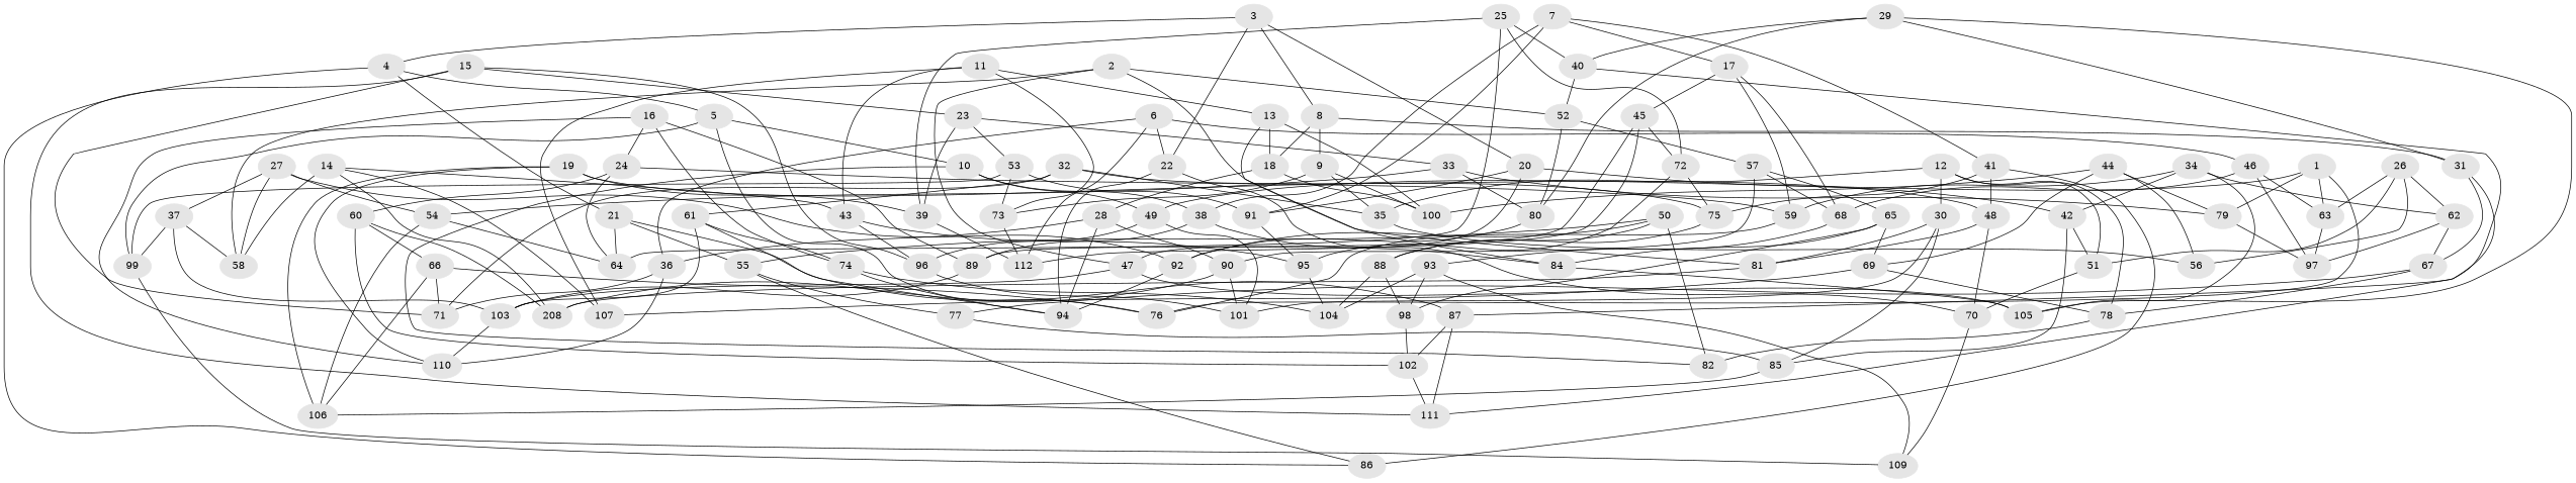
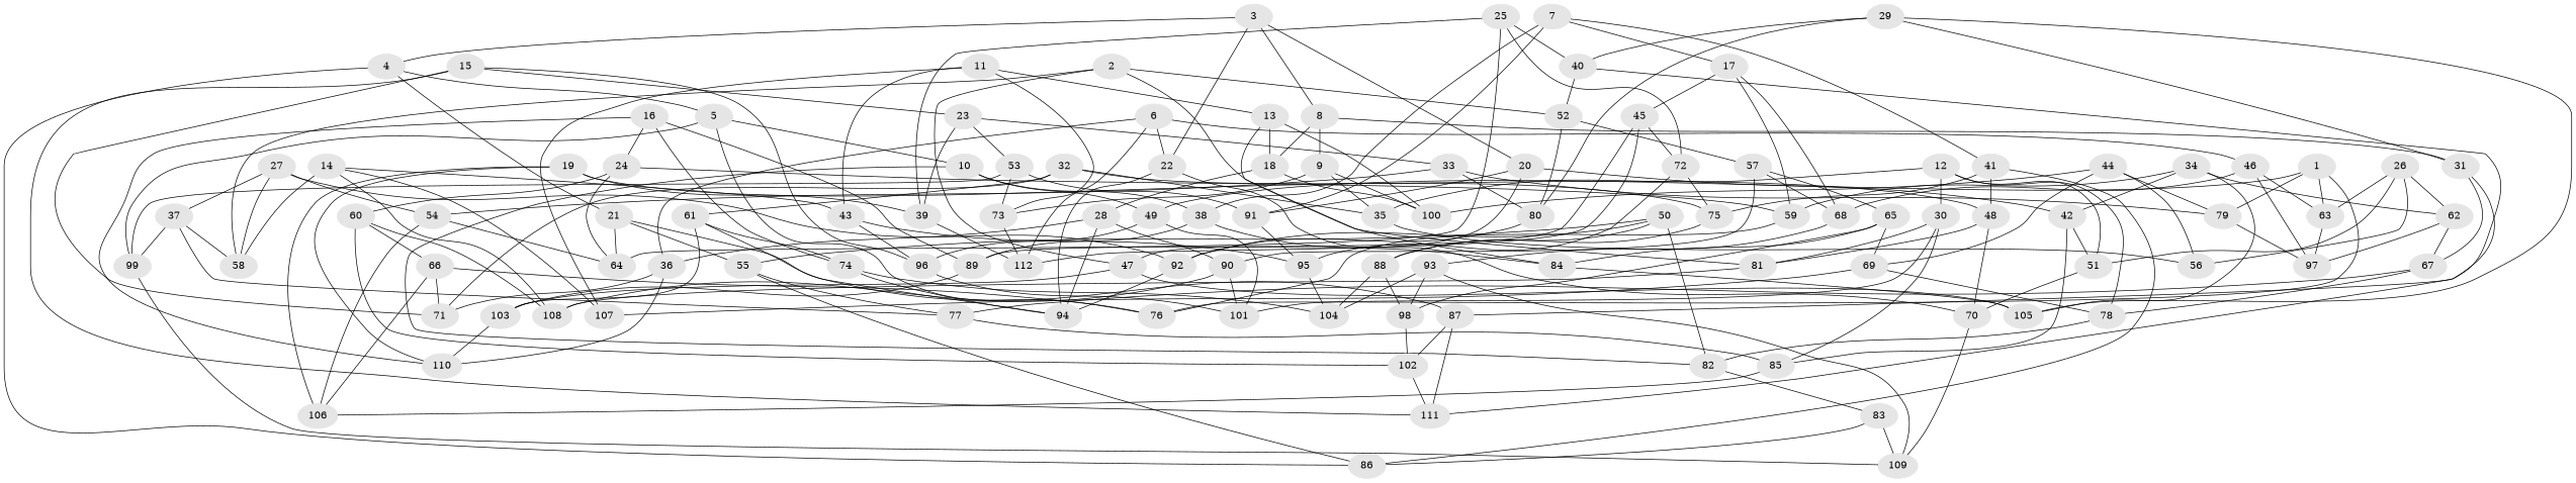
  graph {
    node [color=gray90 style=filled]
    1
    49
    63
    76
    79
    96
    101
    97
    2
    47
    52
    58
    81
    105
    103
    80
    57
-   108 [label=208]
+   108
    3
    4
    8
    20
    22
    5
    21
    86
    9
    18
    31
    91
    42
    70
    94
    10
    99
    55
    64
    87
    38
    82
    109
    6
    36
    46
    112
    71
    110
    68
    7
    17
    41
    45
    59
    84
    89
    75
    48
    95
    35
    73
    100
    28
    111
    67
    56
+   83
    11
    13
    43
    107
    12
    30
    51
    78
    85
    14
    15
    23
    39
    33
    53
    16
    24
    74
    60
    104
    72
    93
    90
    19
    106
    88
    77
    102
    54
    66
    25
    40
    26
    62
    27
    37
    92
    29
    32
    61
    34
    44
    69
    50
    98
    65
    1 -- 49
    1 -- 63
    1 -- 76
    1 -- 79
    49 -- 96
    49 -- 101
    63 -- 97
    79 -- 97
    96 -- 101
    2 -- 47
    2 -- 52
    2 -- 58
    2 -- 81
    47 -- 105
    47 -- 103
    52 -- 80
    52 -- 57
    81 -- 108
    103 -- 110
    80 -- 92
    57 -- 68
    57 -- 90
    57 -- 65
    3 -- 4
    3 -- 8
    3 -- 20
    3 -- 22
    4 -- 5
    4 -- 21
    4 -- 86
    8 -- 9
    8 -- 18
    8 -- 31
    20 -- 47
    20 -- 91
    20 -- 42
    22 -- 70
    22 -- 94
    5 -- 76
    5 -- 10
    5 -- 99
    21 -- 55
    21 -- 64
    21 -- 87
    9 -- 35
    9 -- 73
    9 -- 100
    18 -- 100
    18 -- 28
    31 -- 111
    31 -- 67
    91 -- 95
    42 -- 51
    42 -- 85
    70 -- 109
    10 -- 49
    10 -- 38
    10 -- 82
    99 -- 109
    55 -- 86
    55 -- 77
    87 -- 111
    87 -- 102
    38 -- 84
    38 -- 89
+   82 -- 83
    6 -- 22
    6 -- 36
    6 -- 46
    6 -- 112
    36 -- 71
    36 -- 110
    46 -- 63
    46 -- 97
    46 -- 68
    68 -- 93
    7 -- 91
    7 -- 38
    7 -- 17
    7 -- 41
    17 -- 68
    17 -- 45
    17 -- 59
    41 -- 86
    41 -- 75
    41 -- 48
    45 -- 112
    45 -- 89
    45 -- 72
    59 -- 76
    84 -- 105
    89 -- 103
    75 -- 88
    48 -- 81
    48 -- 70
    95 -- 104
    35 -- 56
    73 -- 112
    28 -- 94
    28 -- 36
    28 -- 90
    67 -- 78
    67 -- 77
+   83 -- 86
+   83 -- 109
    11 -- 73
    11 -- 13
    11 -- 43
    11 -- 107
    13 -- 18
    13 -- 84
    13 -- 100
    43 -- 96
    43 -- 95
    12 -- 35
    12 -- 30
    12 -- 51
    12 -- 78
    30 -- 101
    30 -- 81
    30 -- 85
    51 -- 70
    78 -- 82
    85 -- 106
    14 -- 58
    14 -- 108
    14 -- 43
    14 -- 107
    15 -- 96
    15 -- 71
    15 -- 111
    15 -- 23
    23 -- 39
    23 -- 33
    23 -- 53
    39 -- 112
    33 -- 79
    33 -- 80
    33 -- 54
    53 -- 91
    53 -- 99
    53 -- 73
    16 -- 110
    16 -- 89
    16 -- 24
    16 -- 74
    24 -- 64
    24 -- 59
    24 -- 60
    74 -- 94
    74 -- 104
    60 -- 108
    60 -- 102
    60 -- 66
    72 -- 75
    72 -- 95
    93 -- 109
    93 -- 104
    93 -- 98
    90 -- 101
    90 -- 108
    19 -- 110
    19 -- 75
    19 -- 39
    19 -- 106
    88 -- 104
    88 -- 98
    77 -- 85
    102 -- 111
    54 -- 64
    54 -- 106
    66 -- 76
    66 -- 71
    66 -- 106
    25 -- 64
    25 -- 39
    25 -- 72
    25 -- 40
    40 -- 52
    40 -- 87
    26 -- 63
    26 -- 56
    26 -- 51
    26 -- 62
    62 -- 97
    62 -- 67
    27 -- 58
    27 -- 54
    27 -- 37
    27 -- 92
    37 -- 58
    37 -- 99
-   37 -- 103
+   37 -- 77
    92 -- 94
    29 -- 105
    29 -- 80
    29 -- 31
    29 -- 40
    32 -- 71
    32 -- 48
    32 -- 35
    32 -- 61
    61 -- 103
    61 -- 94
    61 -- 74
    34 -- 105
    34 -- 42
    34 -- 59
    34 -- 62
    44 -- 79
    44 -- 100
    44 -- 56
    44 -- 69
    69 -- 107
    69 -- 78
    50 -- 55
    50 -- 82
    50 -- 88
    50 -- 92
    98 -- 102
    65 -- 84
    65 -- 69
    65 -- 98
  }
